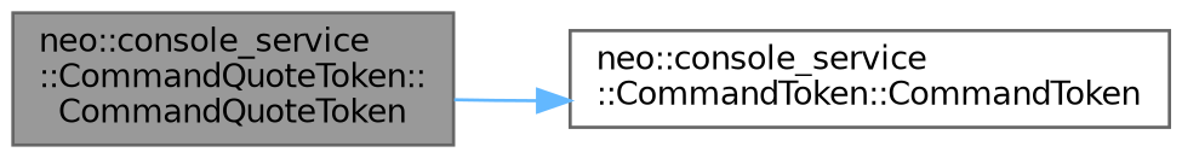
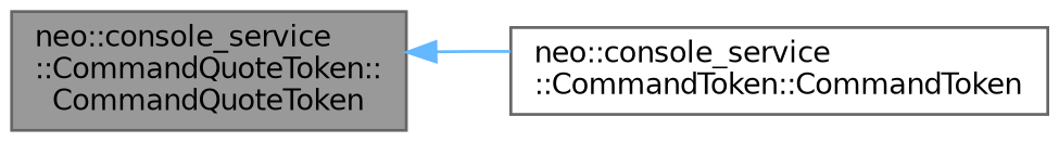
  digraph {
    rankdir=LR
    fontname="DejaVu Sans"
    node [fontname="DejaVu Sans" fontsize=10 shape=box style=filled]
    n1 [color=gray40 fillcolor=grey60 fontcolor=black height=0.2 label="neo::console_service\l::CommandQuoteToken::\lCommandQuoteToken" width=0.4]
    n2 [color=grey40 fillcolor=white height=0.2 label="neo::console_service\l::CommandToken::CommandToken" width=0.4]
-   n1 -> n2 [color=steelblue1 fontname="DejaVu Sans" fontsize=10 labelfontname=Helvetica labelfontsize=10 style=solid]
+   n2 -> n1 [color=steelblue1 fontname="DejaVu Sans" fontsize=10 labelfontname=Helvetica labelfontsize=10 style=solid]
  }
